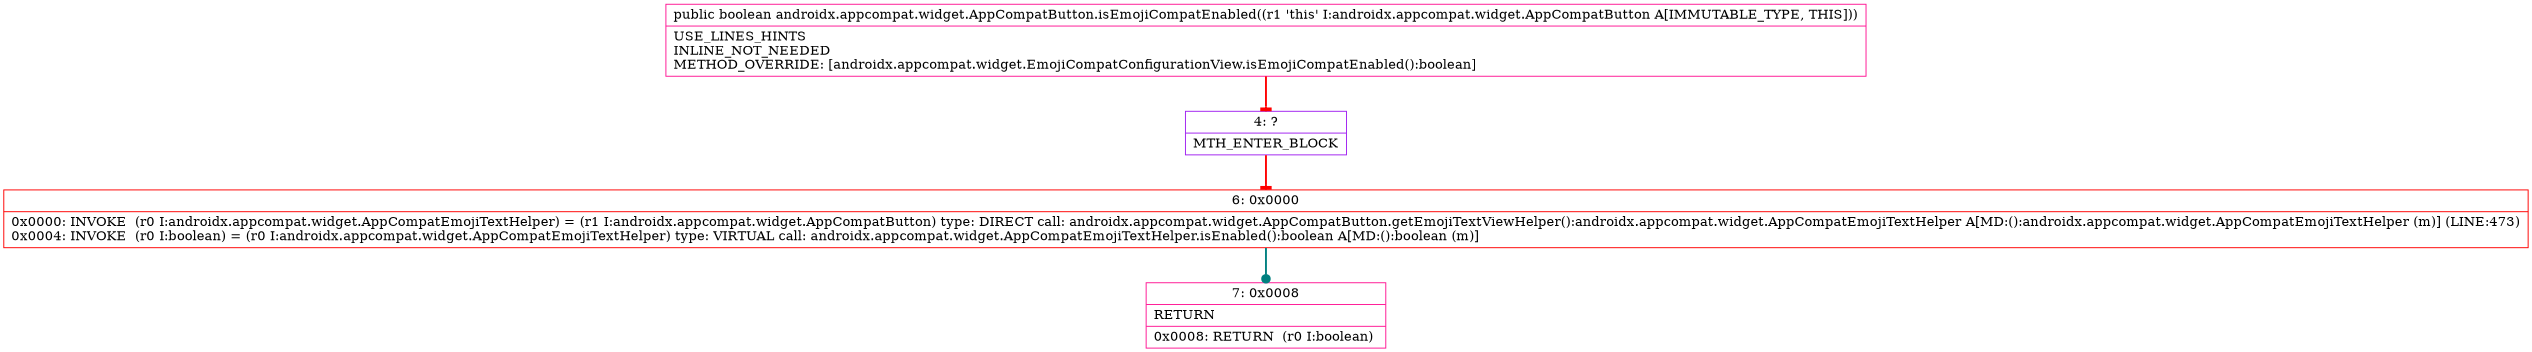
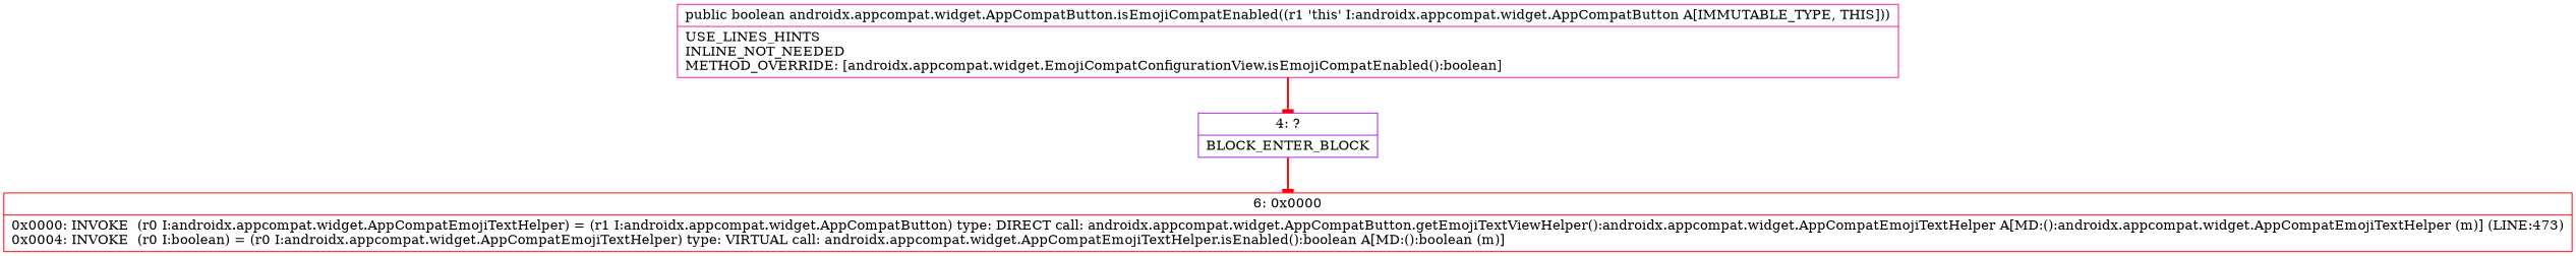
  digraph {
    fontname="DejaVu Serif"
    node [color=deeppink fontname="DejaVu Serif" shape=record]
    edge [arrowhead=tee color=red fontname="DejaVu Serif" style=bold]
-   n1 [color=purple label="{4\:\ ?|MTH_ENTER_BLOCK\l}"]
+   n1 [color=purple label="{4\:\ ?|BLOCK_ENTER_BLOCK\l}"]
    n2 [color=red label="{6\:\ 0x0000|0x0000: INVOKE  (r0 I:androidx.appcompat.widget.AppCompatEmojiTextHelper) = (r1 I:androidx.appcompat.widget.AppCompatButton) type: DIRECT call: androidx.appcompat.widget.AppCompatButton.getEmojiTextViewHelper():androidx.appcompat.widget.AppCompatEmojiTextHelper A[MD:():androidx.appcompat.widget.AppCompatEmojiTextHelper (m)] (LINE:473)\l0x0004: INVOKE  (r0 I:boolean) = (r0 I:androidx.appcompat.widget.AppCompatEmojiTextHelper) type: VIRTUAL call: androidx.appcompat.widget.AppCompatEmojiTextHelper.isEnabled():boolean A[MD:():boolean (m)]\l}"]
-   n3 [label="{7\:\ 0x0008|RETURN\l|0x0008: RETURN  (r0 I:boolean) \l}"]
    n4 [label="{public boolean androidx.appcompat.widget.AppCompatButton.isEmojiCompatEnabled((r1 'this' I:androidx.appcompat.widget.AppCompatButton A[IMMUTABLE_TYPE, THIS]))  | USE_LINES_HINTS\lINLINE_NOT_NEEDED\lMETHOD_OVERRIDE: [androidx.appcompat.widget.EmojiCompatConfigurationView.isEmojiCompatEnabled():boolean]\l}"]
    n1 -> n2
-   n2 -> n3 [arrowhead=dot color=teal]
    n4 -> n1
  }
